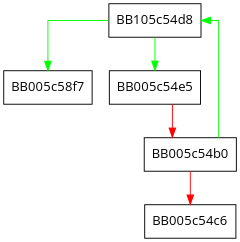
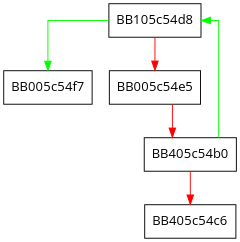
  digraph {
    fontname="Open Sans"
    splines=ortho
    node [fontname="Open Sans" shape=box]
    edge [color=red fontname="Open Sans"]
    n1 [label=BB105c54d8]
-   BB005c54b0
-   BB005c54c6
-   BB005c54f7 [label=BB005c58f7]
+   BB005c54b0 [label=BB405c54b0]
+   BB005c54c6 [label=BB405c54c6]
+   BB005c54f7
    BB005c54e5
    n1 -> BB005c54f7 [color=green]
-   n1 -> BB005c54e5 [color=green]
+   n1 -> BB005c54e5
    BB005c54b0 -> n1 [color=green]
    BB005c54b0 -> BB005c54c6
    BB005c54e5 -> BB005c54b0
  }
